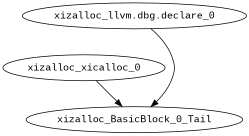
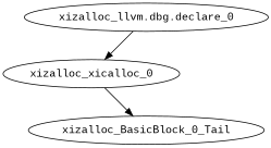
  digraph {
    fontname="Liberation Mono"
    node [fontname="Liberation Mono"]
    edge [fontname="Liberation Mono"]
    xizalloc_xicalloc_0
    xizalloc_BasicBlock_0_Tail
    "xizalloc_llvm.dbg.declare_0"
    xizalloc_xicalloc_0 -> xizalloc_BasicBlock_0_Tail
-   "xizalloc_llvm.dbg.declare_0" -> xizalloc_BasicBlock_0_Tail
+   "xizalloc_llvm.dbg.declare_0" -> xizalloc_xicalloc_0
  }
